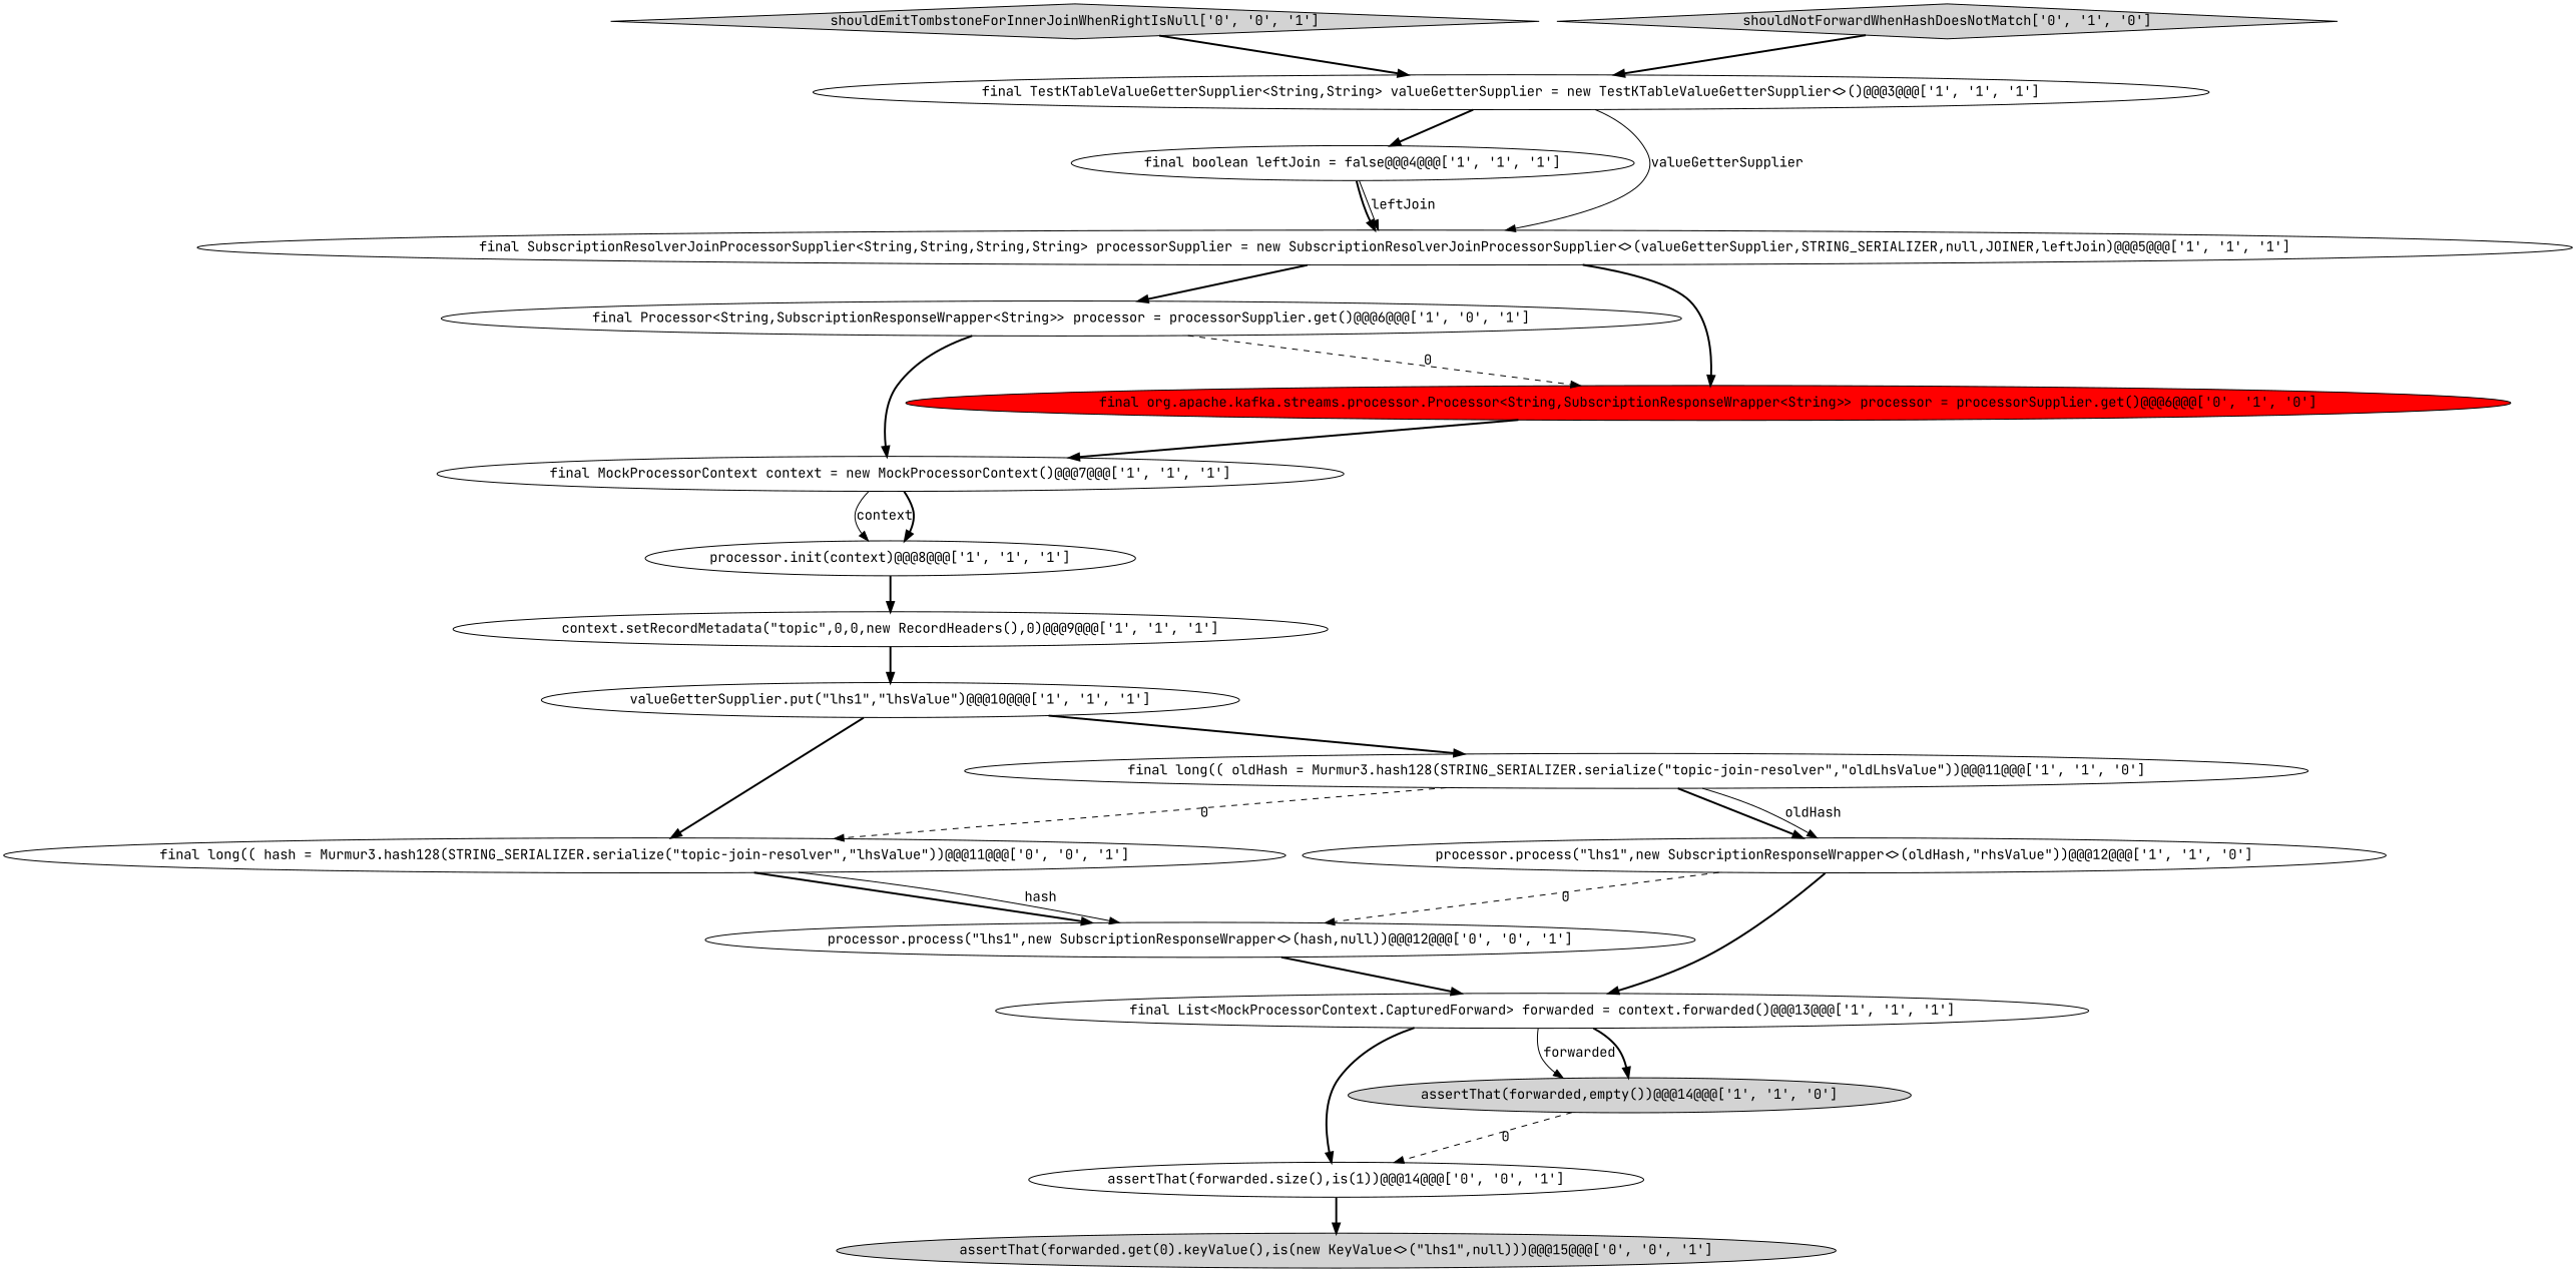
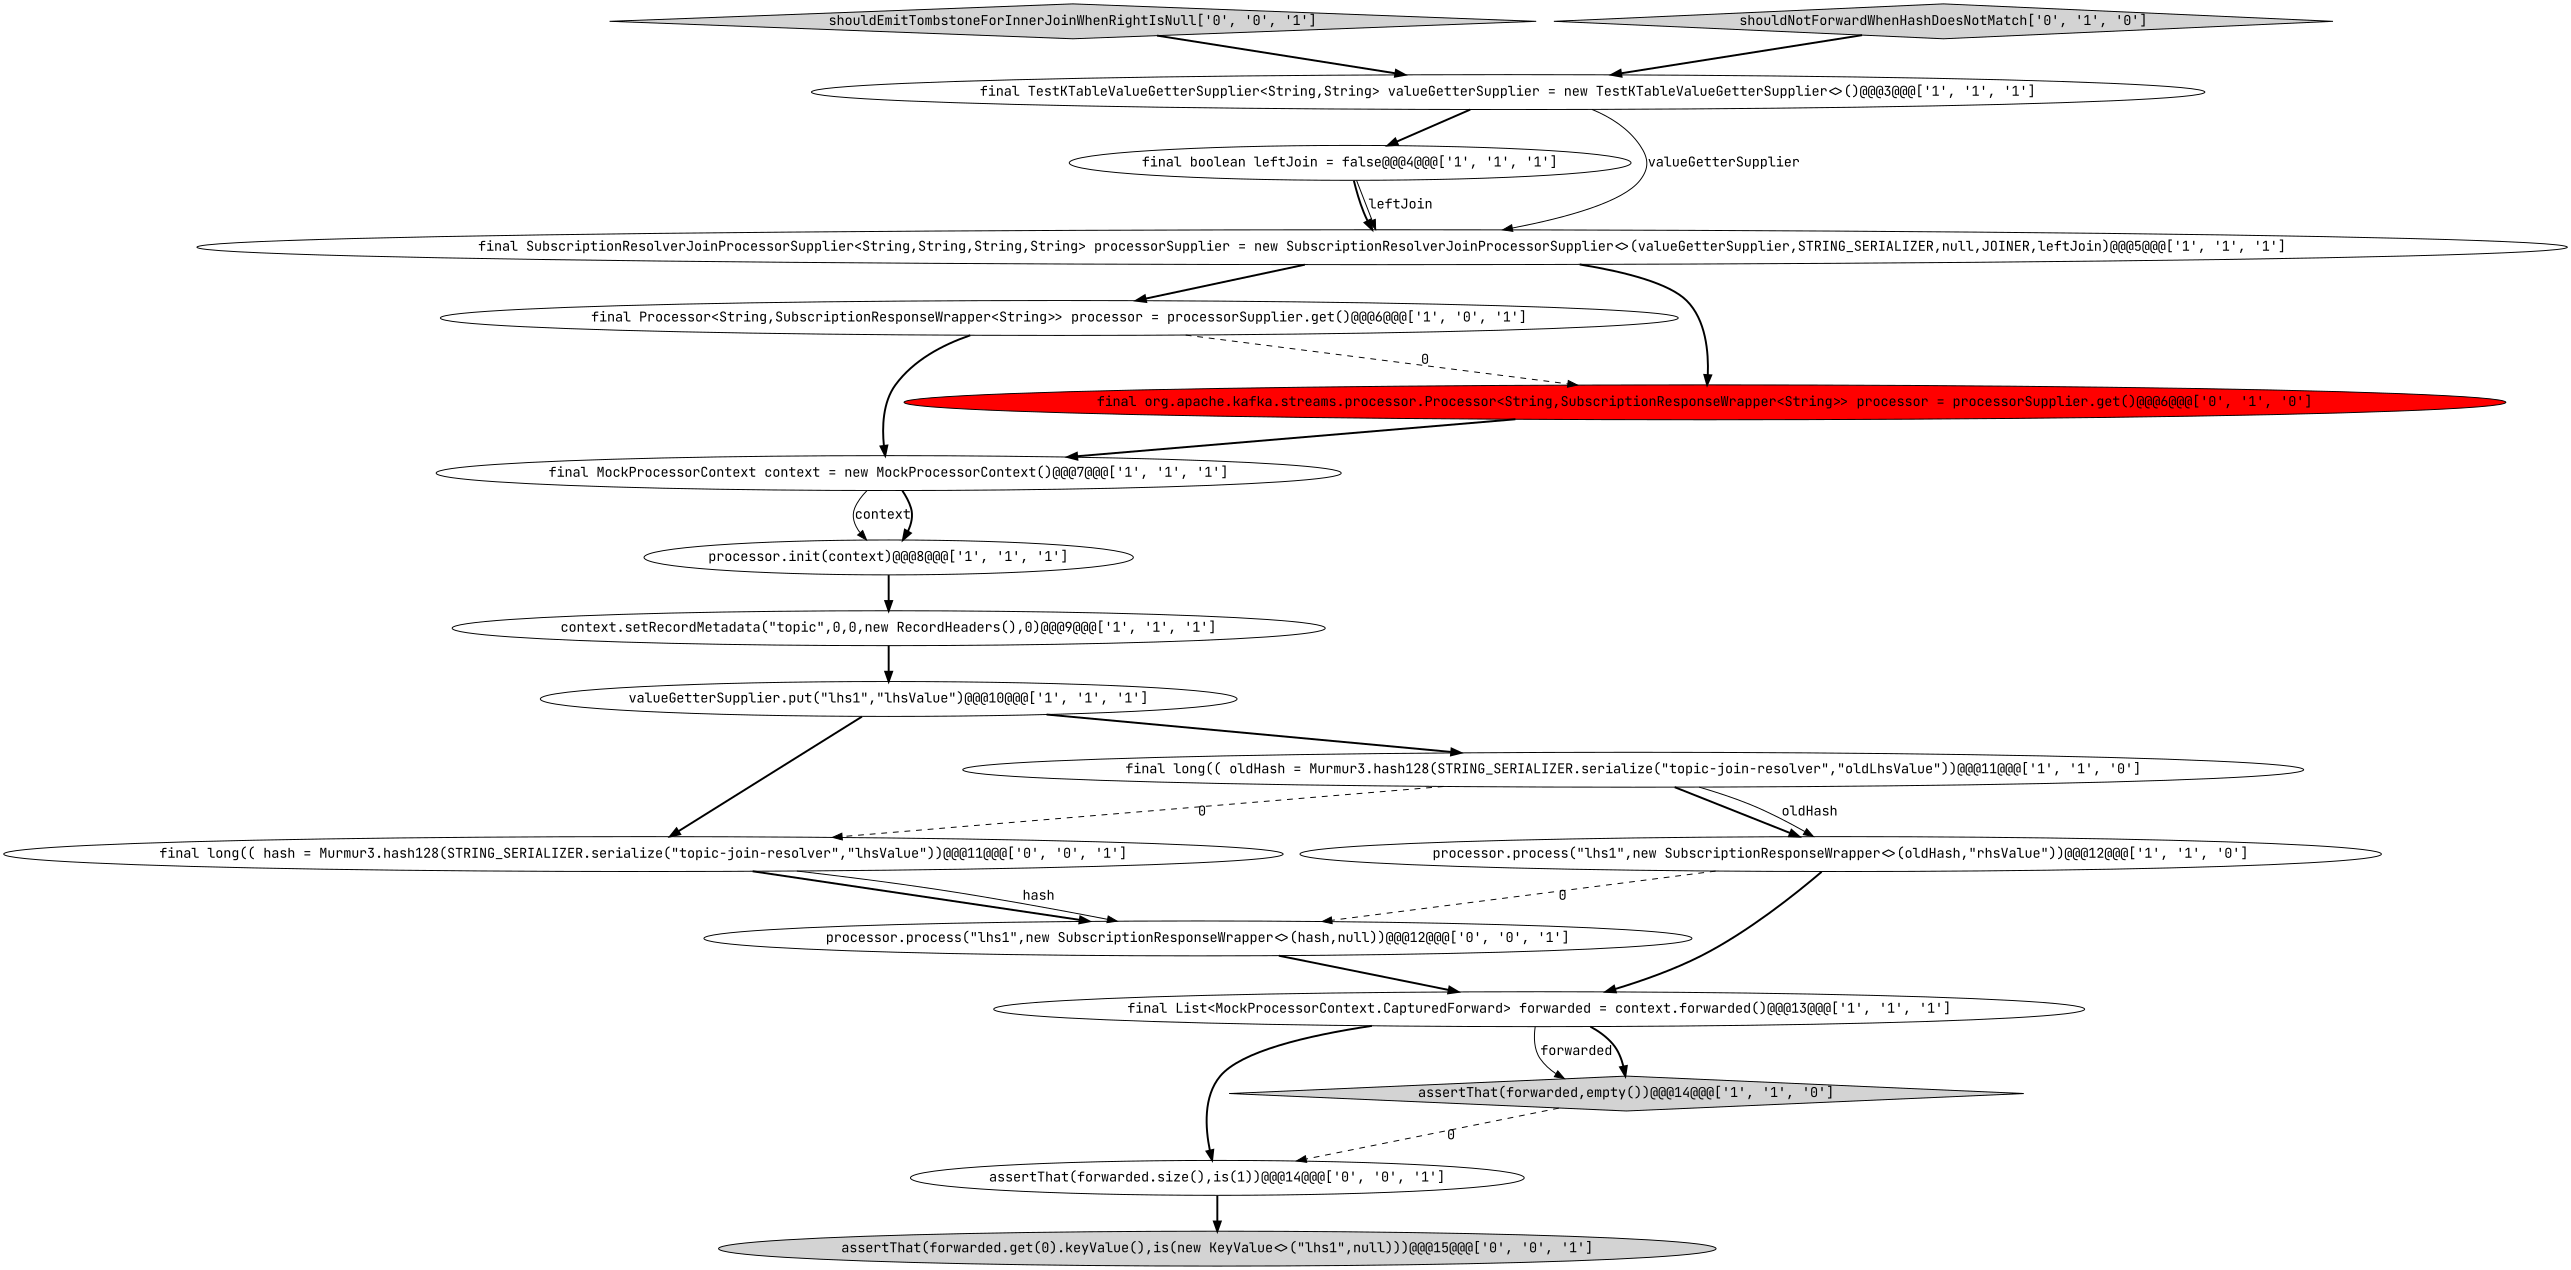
  digraph {
    fontname="JetBrains Mono"
    node [fillcolor=white fontname="JetBrains Mono" shape=ellipse style=filled]
    edge [fontname="JetBrains Mono" style=bold]
    n1 [label="final boolean leftJoin = false@@@4@@@['1', '1', '1']"]
    n2 [label="final SubscriptionResolverJoinProcessorSupplier<String,String,String,String> processorSupplier = new SubscriptionResolverJoinProcessorSupplier<>(valueGetterSupplier,STRING_SERIALIZER,null,JOINER,leftJoin)@@@5@@@['1', '1', '1']"]
    n3 [label="final Processor<String,SubscriptionResponseWrapper<String>> processor = processorSupplier.get()@@@6@@@['1', '0', '1']"]
    n4 [fillcolor=red label="final org.apache.kafka.streams.processor.Processor<String,SubscriptionResponseWrapper<String>> processor = processorSupplier.get()@@@6@@@['0', '1', '0']"]
    n5 [label="processor.init(context)@@@8@@@['1', '1', '1']"]
    n6 [label="context.setRecordMetadata(\"topic\",0,0,new RecordHeaders(),0)@@@9@@@['1', '1', '1']"]
    n7 [label="valueGetterSupplier.put(\"lhs1\",\"lhsValue\")@@@10@@@['1', '1', '1']"]
    n8 [label="final List<MockProcessorContext.CapturedForward> forwarded = context.forwarded()@@@13@@@['1', '1', '1']"]
    n9 [label="assertThat(forwarded.size(),is(1))@@@14@@@['0', '0', '1']"]
-   n10 [fillcolor=lightgray label="assertThat(forwarded,empty())@@@14@@@['1', '1', '0']"]
+   n10 [fillcolor=lightgray label="assertThat(forwarded,empty())@@@14@@@['1', '1', '0']" shape=diamond]
    n11 [fillcolor=lightgray label="assertThat(forwarded.get(0).keyValue(),is(new KeyValue<>(\"lhs1\",null)))@@@15@@@['0', '0', '1']"]
    n12 [label="final TestKTableValueGetterSupplier<String,String> valueGetterSupplier = new TestKTableValueGetterSupplier<>()@@@3@@@['1', '1', '1']"]
    n13 [label="final MockProcessorContext context = new MockProcessorContext()@@@7@@@['1', '1', '1']"]
    n14 [label="processor.process(\"lhs1\",new SubscriptionResponseWrapper<>(oldHash,\"rhsValue\"))@@@12@@@['1', '1', '0']"]
    n15 [label="processor.process(\"lhs1\",new SubscriptionResponseWrapper<>(hash,null))@@@12@@@['0', '0', '1']"]
    n16 [label="final long(( hash = Murmur3.hash128(STRING_SERIALIZER.serialize(\"topic-join-resolver\",\"lhsValue\"))@@@11@@@['0', '0', '1']"]
    n17 [label="final long(( oldHash = Murmur3.hash128(STRING_SERIALIZER.serialize(\"topic-join-resolver\",\"oldLhsValue\"))@@@11@@@['1', '1', '0']"]
    n18 [fillcolor=lightgray label="shouldEmitTombstoneForInnerJoinWhenRightIsNull['0', '0', '1']" shape=diamond]
    n19 [fillcolor=lightgray label="shouldNotForwardWhenHashDoesNotMatch['0', '1', '0']" shape=diamond]
    n1 -> n2 [label=leftJoin style=solid]
    n1 -> n2
    n2 -> n3
    n2 -> n4
    n3 -> n4 [label=0 style=dashed]
    n3 -> n13
    n4 -> n13
    n5 -> n6
    n6 -> n7
    n7 -> n16
    n7 -> n17
    n8 -> n9
    n8 -> n10 [label=forwarded style=solid]
    n8 -> n10
    n9 -> n11
    n10 -> n9 [label=0 style=dashed]
    n12 -> n1
    n12 -> n2 [label=valueGetterSupplier style=solid]
    n13 -> n5 [label=context style=solid]
    n13 -> n5
    n14 -> n8
    n14 -> n15 [label=0 style=dashed]
    n15 -> n8
    n16 -> n15
    n16 -> n15 [label=hash style=solid]
    n17 -> n14
    n17 -> n14 [label=oldHash style=solid]
    n17 -> n16 [label=0 style=dashed]
    n18 -> n12
    n19 -> n12
  }
